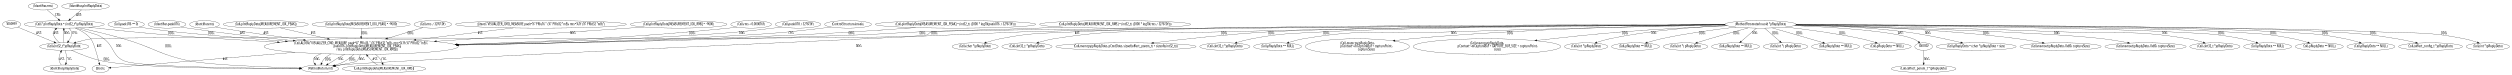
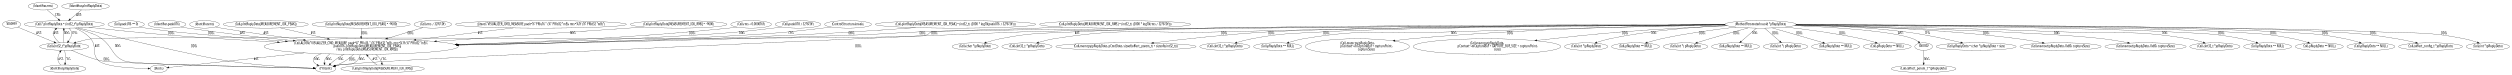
  digraph {
    fontname="Fira Sans"
    node [fontname="Fira Sans"]
    edge [fontname="Fira Sans"]
    n1 [label="(Call,* pIntReplyData = (int32_t*)pReplyData)"]
    n2 [label="(Call,(int32_t*)pReplyData)"]
    n3 [label="(Call,ALOGV(\"VISUALIZER_CMD_MEASURE peak=%\" PRIu16 \" (%\" PRId32 \"mB), rms=%.1f (%\" PRId32 \"mB)\",\n                peakU16, pIntReplyData[MEASUREMENT_IDX_PEAK],\n                rms, pIntReplyData[MEASUREMENT_IDX_RMS]))"]
    n4 [label="(Block,)"]
-   n5 [label="(MethodReturn,int)"]
+   n5 [label="(PRId,int)"]
    n6 [label="(Identifier,pReplyData)"]
    n7 [label="(Call,pIntReplyData[MEASUREMENT_IDX_RMS])"]
    n8 [label="(MethodParameterIn,void *pReplyData)"]
    n9 [label="(Call,pReplyData = (char *)pReplyData + size)"]
    n10 [label="(Call,memset(pReplyData, 0x80, captureSize))"]
    n11 [label="(Call,memset(pReplyData, 0x80, captureSize))"]
    n12 [label="(Call,(int32_t *)pReplyData)"]
    n13 [label="(Call,pReplyData == NULL)"]
    n14 [label="(Call,pReplyData == NULL)"]
    n15 [label="(Call,pReplyData == NULL)"]
    n16 [label="(Call,(effect_config_t *)pReplyData)"]
    n17 [label="(Call,(int *)pReplyData)"]
    n18 [label="(Call,(char *)pReplyData)"]
    n19 [label="(Call,(int32_t *)pReplyData)"]
    n20 [label="(Call,memcpy(pReplyData, pCmdData, sizeof(effect_param_t) + sizeof(uint32_t)))"]
    n21 [label="(Call,(int32_t *)pReplyData)"]
    n22 [label="(Call,pReplyData == NULL)"]
    n23 [label="(Call,memcpy(pReplyData,\n                       pContext->mCaptureBuf + capturePoint,\n                       captureSize))"]
    n24 [label="(Call,memcpy(pReplyData,\n                           pContext->mCaptureBuf + CAPTURE_BUF_SIZE + capturePoint,\n                           size))"]
    n25 [label="(Call,(int *)pReplyData)"]
    n26 [label="(Call,pReplyData == NULL)"]
    n27 [label="(Call,(int *) pReplyData)"]
    n28 [label="(Call,pReplyData == NULL)"]
    n29 [label="(Call,(int *) pReplyData)"]
    n30 [label="(Call,pReplyData == NULL)"]
    n31 [label="(Call,pReplyData == NULL)"]
    1000102
    n33 [label="(Call,(effect_param_t *)pReplyData)"]
    n34 [label="(Identifier,peakU16)"]
    n35 [label="(Identifier,rms)"]
    n36 [label="(Identifier,rms)"]
    n37 [label="(Call,pIntReplyData[MEASUREMENT_IDX_PEAK])"]
    n38 [label="(Call,pIntReplyData[MEASUREMENT_IDX_PEAK] = -9600)"]
    n39 [label="(Call,rms / 32767.0f)"]
    n40 [label="(Literal,\"VISUALIZER_CMD_MEASURE peak=%\" PRIu16 \" (%\" PRId32 \"mB), rms=%.1f (%\" PRId32 \"mB)\")"]
    n41 [label="(Call,pIntReplyData[MEASUREMENT_IDX_RMS] = -9600)"]
    n42 [label="(Call,rms < 0.000016f)"]
    n43 [label="(Call,peakU18 / 32767.0f)"]
    n44 [label="(ControlStructure,break;)"]
    n45 [label="(Identifier,pIntReplyData)"]
    n46 [label="(Call,pIntReplyData[MEASUREMENT_IDX_PEAK] = (int32_t) (2000 * log10(peakU16 / 32767.0f)))"]
    n47 [label="(Call,pIntReplyData[MEASUREMENT_IDX_RMS] = (int32_t) (2000 * log10(rms / 32767.0f)))"]
    n48 [label="(Call,peakU16 == 0)"]
    1000959
    n1 -> n2 [label="CFG: "]
    n1 -> n3 [label="DDG: "]
    n1 -> n4 [label="AST: "]
    n1 -> n5 [label="DDG: "]
    n1 -> n5 [label="DDG: "]
    n2 -> n1 [label="AST: "]
    n2 -> n1 [label="DDG: "]
    n2 -> n5 [label="DDG: "]
    n2 -> n6 [label="CFG: "]
    n3 -> n4 [label="AST: "]
    n3 -> n5 [label="DDG: "]
    n3 -> n5 [label="DDG: "]
    n3 -> n5 [label="DDG: "]
    n3 -> n5 [label="DDG: "]
    n3 -> n5 [label="DDG: "]
    n3 -> n7 [label="CFG: "]
    n6 -> n2 [label="AST: "]
    n7 -> n3 [label="AST: "]
    n8 -> n2 [label="DDG: "]
    n8 -> n5 [label="DDG: "]
-   n8 -> n9 [label="DDG: "]
+   n8 -> n9 [label="CFG: "]
    n8 -> n10 [label="DDG: "]
    n8 -> n11 [label="DDG: "]
    n8 -> n12 [label="DDG: "]
    n8 -> n13 [label="DDG: "]
    n8 -> n14 [label="DDG: "]
    n8 -> n15 [label="DDG: "]
    n8 -> n16 [label="DDG: "]
    n8 -> n17 [label="DDG: "]
    n8 -> n18 [label="AST: "]
    n8 -> n19 [label="DDG: "]
    n8 -> n20 [label="DDG: "]
    n8 -> n21 [label="DDG: "]
    n8 -> n22 [label="DDG: "]
    n8 -> n23 [label="DDG: "]
    n8 -> n24 [label="DDG: "]
    n8 -> n25 [label="DDG: "]
    n8 -> n26 [label="DDG: "]
    n8 -> n27 [label="DDG: "]
    n8 -> n28 [label="DDG: "]
    n8 -> n29 [label="DDG: "]
    n8 -> n30 [label="DDG: "]
    n8 -> n31 [label="DDG: "]
    n8 -> 1000102 [label="AST: "]
    1000102 -> n33 [label="DDG: "]
    n34 -> n3 [label="AST: "]
    n35 -> n1 [label="CFG: "]
    n36 -> n3 [label="AST: "]
    n37 -> n3 [label="AST: "]
    n38 -> n3 [label="DDG: "]
    n39 -> n3 [label="DDG: "]
    n40 -> n3 [label="AST: "]
    n41 -> n3 [label="DDG: "]
    n42 -> n3 [label="DDG: "]
    n43 -> n3 [label="DDG: "]
    n44 -> n3 [label="CFG: "]
    n45 -> n1 [label="AST: "]
    n46 -> n3 [label="DDG: "]
    n47 -> n3 [label="DDG: "]
    n48 -> n3 [label="DDG: "]
    1000959 -> n2 [label="AST: "]
  }
